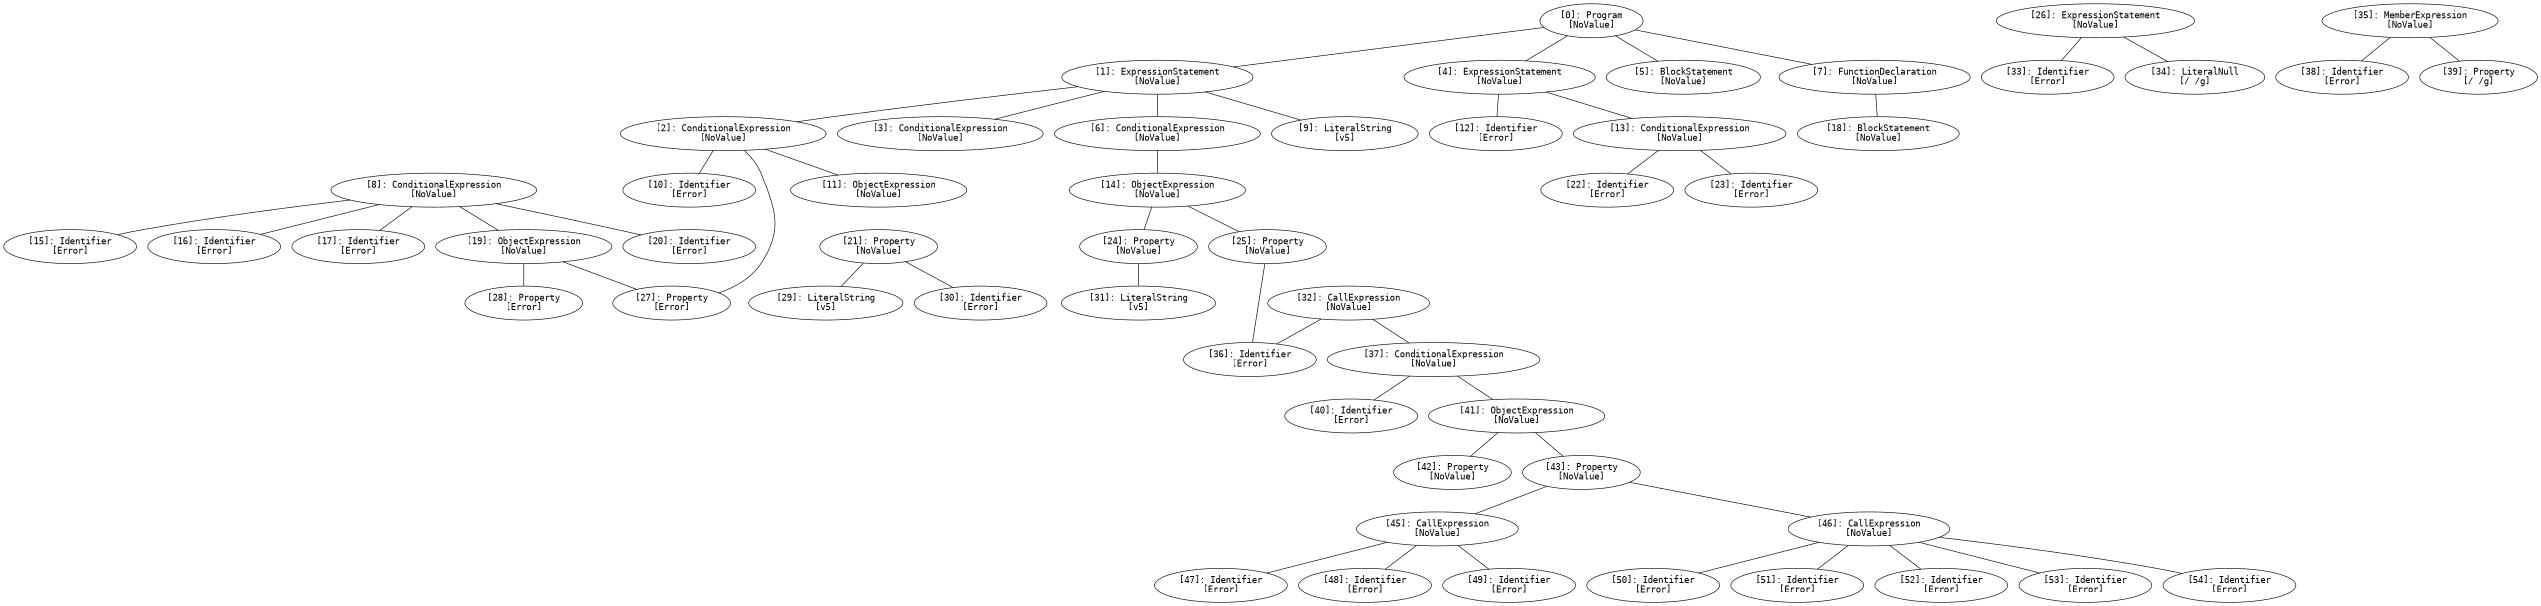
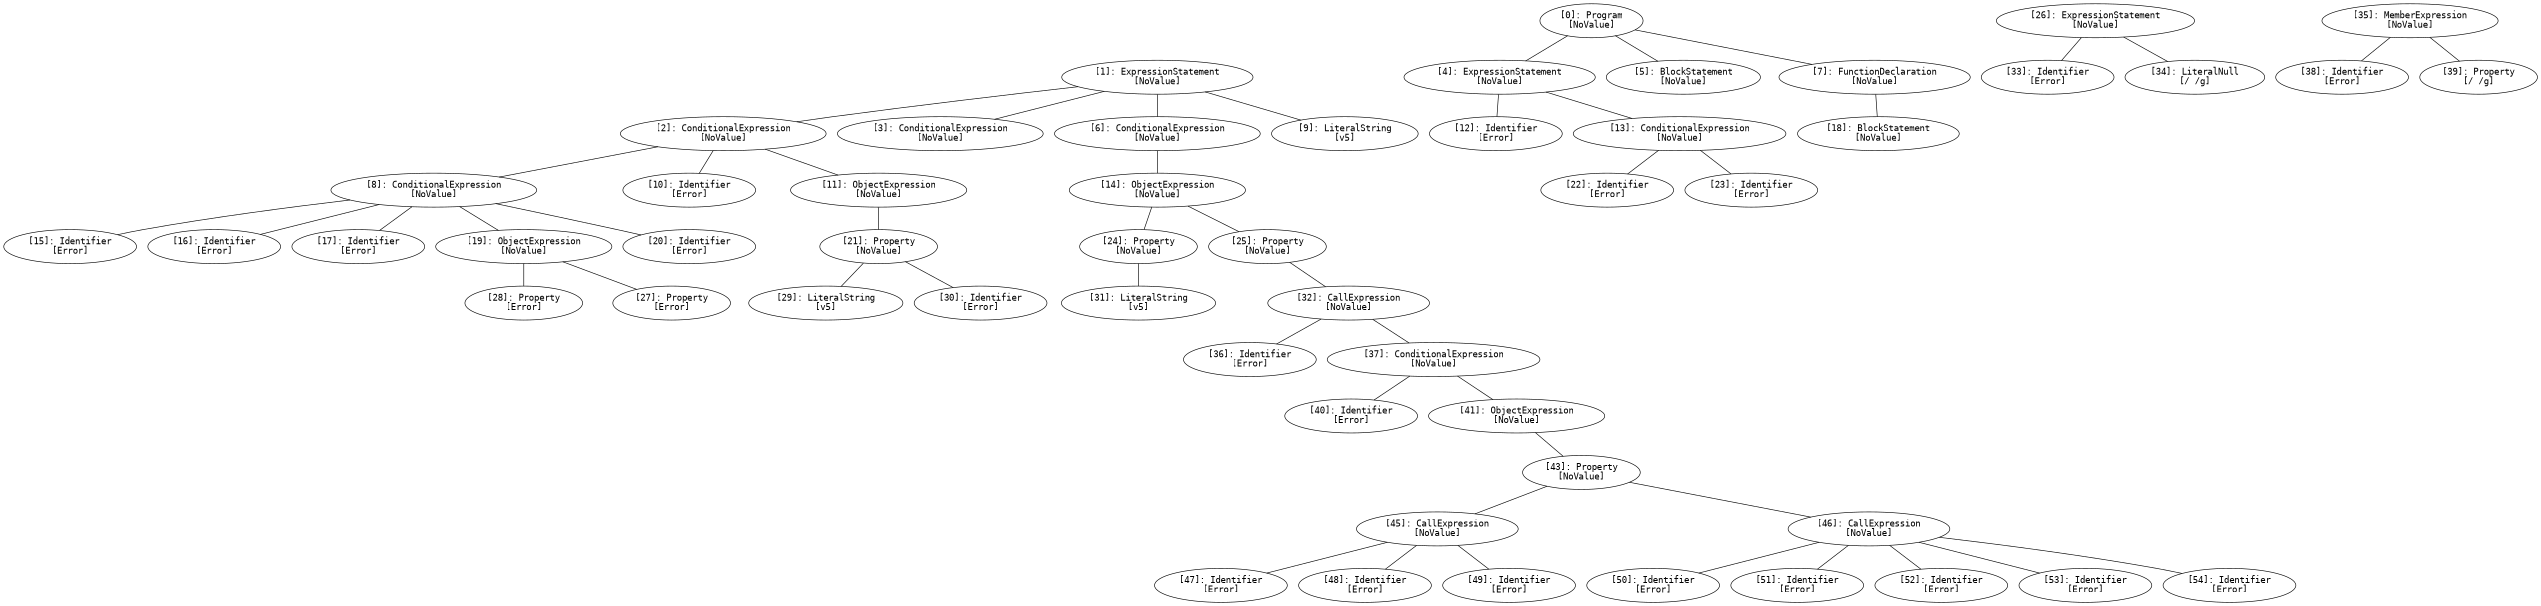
  graph {
    fontname="DejaVu Sans Mono"
    node [fontname="DejaVu Sans Mono"]
    edge [fontname="DejaVu Sans Mono"]
    n1 [label="[0]: Program\n[NoValue]"]
    n2 [label="[1]: ExpressionStatement\n[NoValue]"]
    n3 [label="[4]: ExpressionStatement\n[NoValue]"]
    n4 [label="[5]: BlockStatement\n[NoValue]"]
    n5 [label="[7]: FunctionDeclaration\n[NoValue]"]
    n6 [label="[2]: ConditionalExpression\n[NoValue]"]
    n7 [label="[3]: ConditionalExpression\n[NoValue]"]
    n8 [label="[6]: ConditionalExpression\n[NoValue]"]
    n9 [label="[9]: LiteralString\n[v5]"]
    n10 [label="[12]: Identifier\n[Error]"]
    n11 [label="[13]: ConditionalExpression\n[NoValue]"]
    n12 [label="[18]: BlockStatement\n[NoValue]"]
    n13 [label="[8]: ConditionalExpression\n[NoValue]"]
    n14 [label="[10]: Identifier\n[Error]"]
    n15 [label="[11]: ObjectExpression\n[NoValue]"]
    n16 [label="[14]: ObjectExpression\n[NoValue]"]
    n17 [label="[15]: Identifier\n[Error]"]
    n18 [label="[16]: Identifier\n[Error]"]
    n19 [label="[17]: Identifier\n[Error]"]
    n20 [label="[19]: ObjectExpression\n[NoValue]"]
    n21 [label="[20]: Identifier\n[Error]"]
    n22 [label="[21]: Property\n[NoValue]"]
    n23 [label="[22]: Identifier\n[Error]"]
    n24 [label="[23]: Identifier\n[Error]"]
    n25 [label="[24]: Property\n[NoValue]"]
    n26 [label="[25]: Property\n[NoValue]"]
    n27 [label="[27]: Property\n[Error]"]
    n28 [label="[28]: Property\n[Error]"]
    n29 [label="[29]: LiteralString\n[v5]"]
    n30 [label="[30]: Identifier\n[Error]"]
    n31 [label="[31]: LiteralString\n[v5]"]
    n32 [label="[32]: CallExpression\n[NoValue]"]
    n33 [label="[26]: ExpressionStatement\n[NoValue]"]
    n34 [label="[33]: Identifier\n[Error]"]
    n35 [label="[34]: LiteralNull\n[/ /g]"]
    n36 [label="[36]: Identifier\n[Error]"]
    n37 [label="[37]: ConditionalExpression\n[NoValue]"]
    n38 [label="[35]: MemberExpression\n[NoValue]"]
    n39 [label="[38]: Identifier\n[Error]"]
    n40 [label="[39]: Property\n[/ /g]"]
    n41 [label="[40]: Identifier\n[Error]"]
    n42 [label="[41]: ObjectExpression\n[NoValue]"]
-   n43 [label="[42]: Property\n[NoValue]"]
    n44 [label="[43]: Property\n[NoValue]"]
    n45 [label="[45]: CallExpression\n[NoValue]"]
    n46 [label="[46]: CallExpression\n[NoValue]"]
    n47 [label="[47]: Identifier\n[Error]"]
    n48 [label="[48]: Identifier\n[Error]"]
    n49 [label="[49]: Identifier\n[Error]"]
    n50 [label="[50]: Identifier\n[Error]"]
    n51 [label="[51]: Identifier\n[Error]"]
    n52 [label="[52]: Identifier\n[Error]"]
    n53 [label="[53]: Identifier\n[Error]"]
    n54 [label="[54]: Identifier\n[Error]"]
-   n1 -- n2
    n1 -- n3
    n1 -- n4
    n1 -- n5
    n2 -- n6
    n2 -- n7
    n2 -- n8
    n2 -- n9
    n3 -- n10
    n3 -- n11
    n5 -- n12
-   n6 -- n27
+   n6 -- n13
    n6 -- n14
    n6 -- n15
    n8 -- n16
    n11 -- n23
    n11 -- n24
    n13 -- n17
    n13 -- n18
    n13 -- n19
    n13 -- n20
    n13 -- n21
+   n15 -- n22
    n16 -- n25
    n16 -- n26
    n20 -- n27
    n20 -- n28
    n22 -- n29
    n22 -- n30
    n25 -- n31
-   n26 -- n36
+   n26 -- n32
    n32 -- n36
    n32 -- n37
    n33 -- n34
    n33 -- n35
    n37 -- n41
    n37 -- n42
    n38 -- n39
    n38 -- n40
-   n42 -- n43
    n42 -- n44
    n44 -- n45
    n44 -- n46
    n45 -- n47
    n45 -- n48
    n45 -- n49
    n46 -- n50
    n46 -- n51
    n46 -- n52
    n46 -- n53
    n46 -- n54
  }
